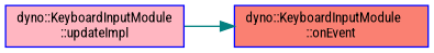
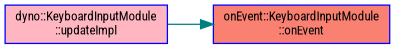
  digraph {
    rankdir=LR
    fontname="Roboto Condensed"
    node [color=blue fontname="Roboto Condensed" fontsize=10 shape=box style=filled]
    n1 [fillcolor=lightpink fontcolor=black height=0.2 label="dyno::KeyboardInputModule\l::updateImpl" width=0.4]
-   n2 [fillcolor=salmon height=0.2 label="dyno::KeyboardInputModule\l::onEvent" width=0.4]
+   n2 [fillcolor=salmon height=0.2 label="onEvent::KeyboardInputModule\l::onEvent" width=0.4]
    n1 -> n2 [color=teal fontname="Roboto Condensed" fontsize=10 labelfontname=Helvetica labelfontsize=10 style=solid]
  }
